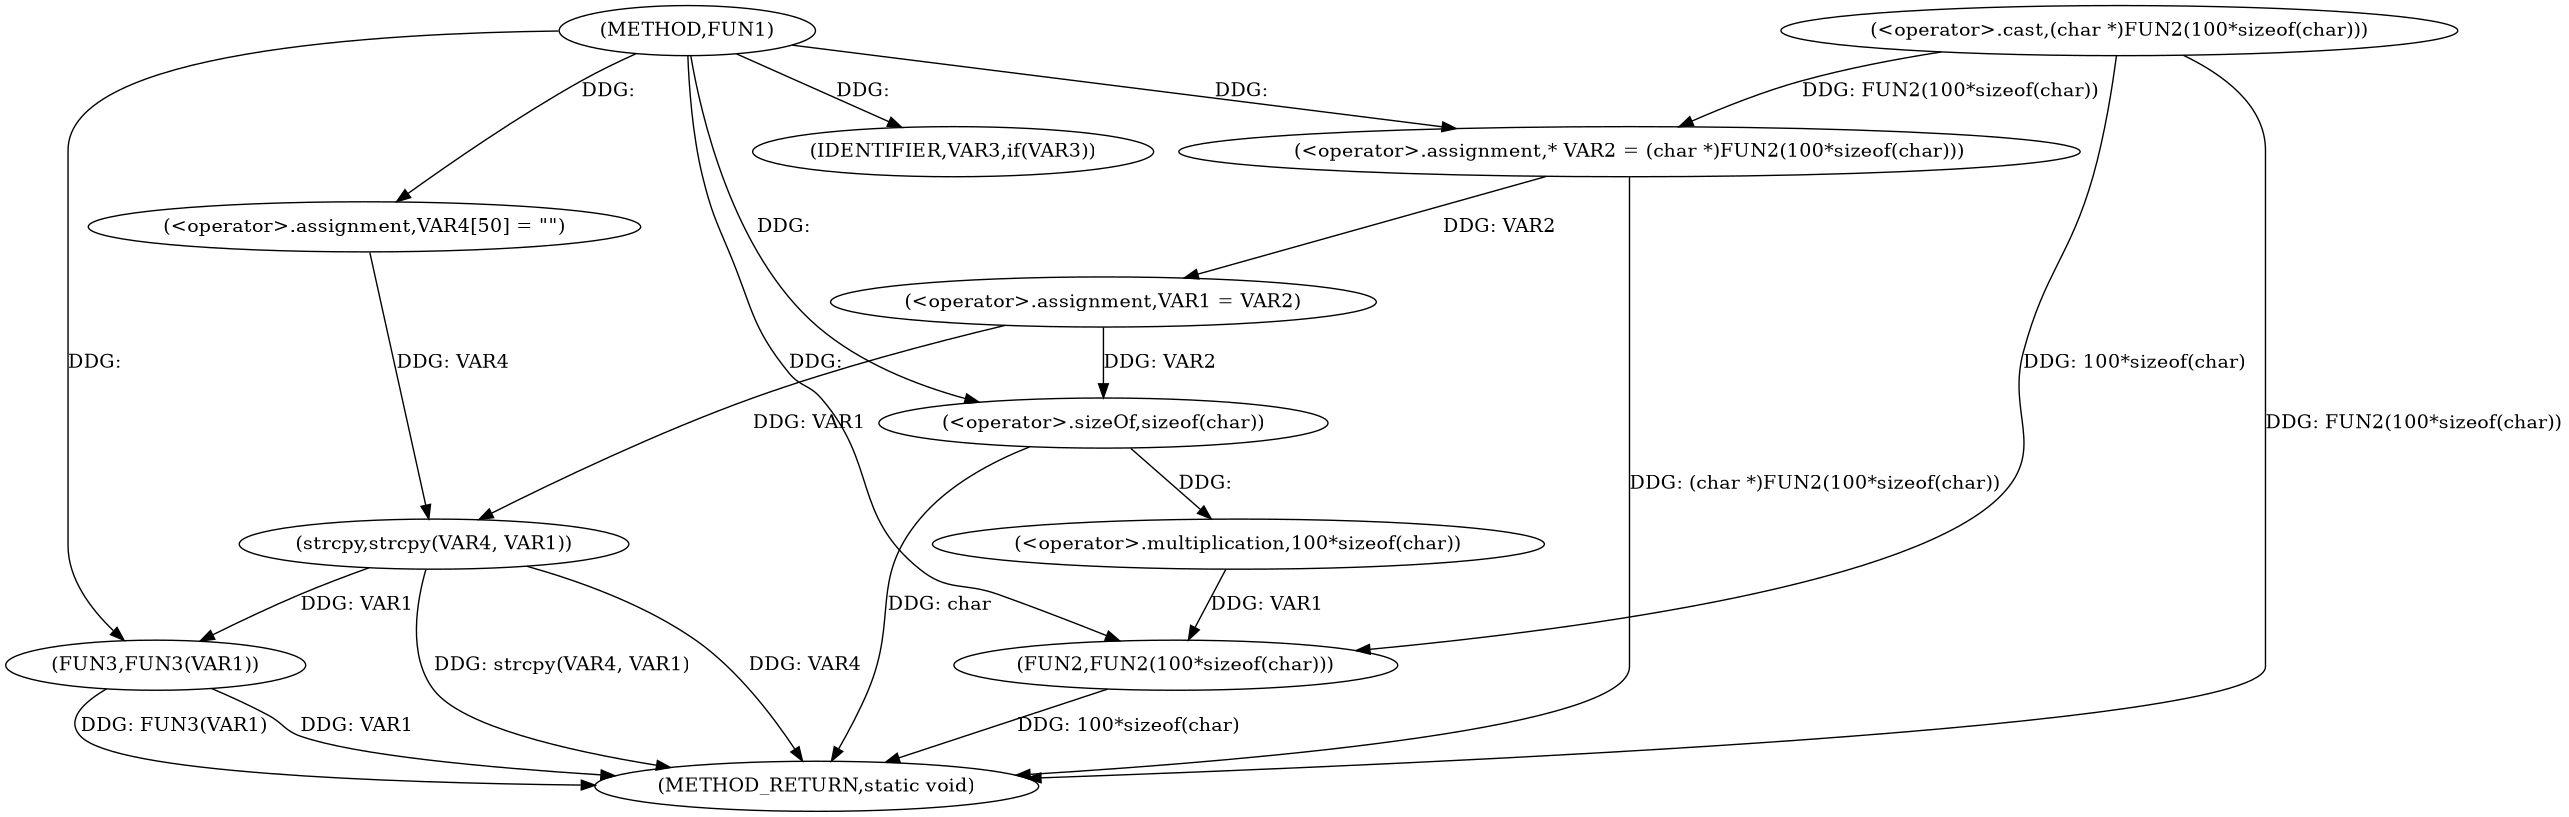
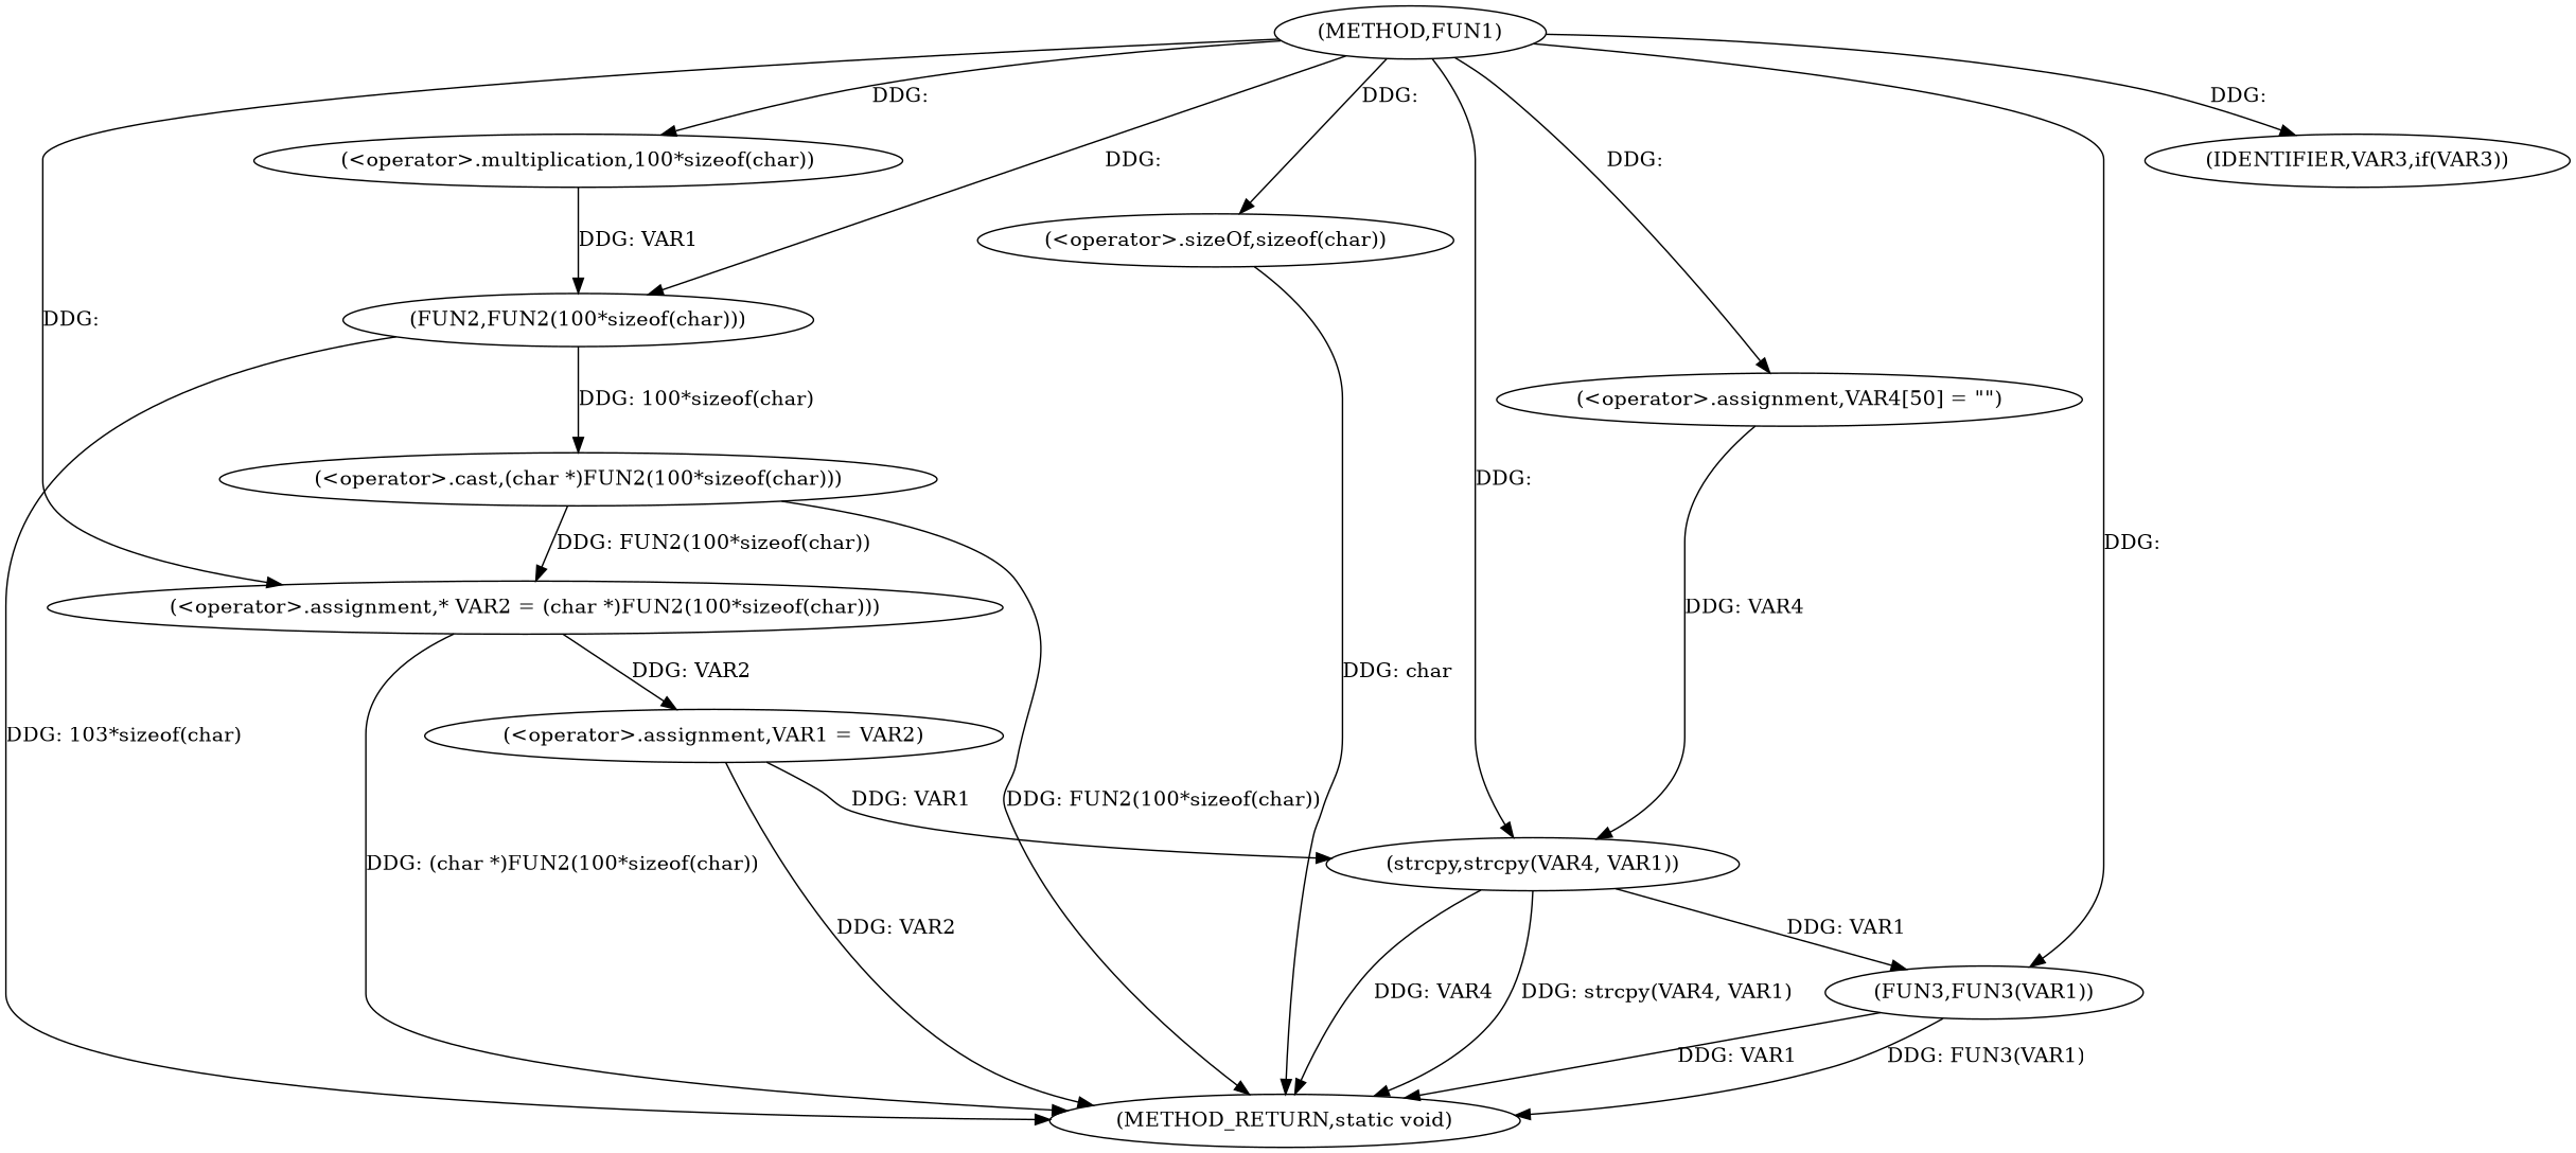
  digraph {
    n1 [label="(METHOD,FUN1)"]
    n2 [label="(<operator>.assignment,* VAR2 = (char *)FUN2(100*sizeof(char)))"]
    n3 [label="(<operator>.multiplication,100*sizeof(char))"]
    n4 [label="(<operator>.sizeOf,sizeof(char))"]
    n5 [label="(IDENTIFIER,VAR3,if(VAR3))"]
    n6 [label="(<operator>.assignment,VAR4[50] = \"\")"]
    n7 [label="(strcpy,strcpy(VAR4, VAR1))"]
    n8 [label="(FUN3,FUN3(VAR1))"]
    n9 [label="(FUN2,FUN2(100*sizeof(char)))"]
    n10 [label="(<operator>.assignment,VAR1 = VAR2)"]
    n11 [label="(METHOD_RETURN,static void)"]
    n12 [label="(<operator>.cast,(char *)FUN2(100*sizeof(char)))"]
    n1 -> n2 [label="DDG: "]
-   n4 -> n3 [label="DDG: "]
+   n1 -> n3 [label="DDG: "]
    n1 -> n4 [label="DDG: "]
    n1 -> n5 [label="DDG: "]
    n1 -> n6 [label="DDG: "]
+   n1 -> n7 [label="DDG: "]
    n1 -> n8 [label="DDG: "]
    n1 -> n9 [label="DDG: "]
    n2 -> n10 [label="DDG: VAR2"]
    n2 -> n11 [label="DDG: (char *)FUN2(100*sizeof(char))"]
    n3 -> n9 [label="DDG: VAR1"]
    n4 -> n11 [label="DDG: char"]
    n6 -> n7 [label="DDG: VAR4"]
    n7 -> n8 [label="DDG: VAR1"]
    n7 -> n11 [label="DDG: VAR4"]
    n7 -> n11 [label="DDG: strcpy(VAR4, VAR1)"]
    n8 -> n11 [label="DDG: FUN3(VAR1)"]
    n8 -> n11 [label="DDG: VAR1"]
-   n9 -> n11 [label="DDG: 100*sizeof(char)"]
-   n12 -> n9 [label="DDG: 100*sizeof(char)"]
+   n9 -> n11 [label="DDG: 103*sizeof(char)"]
+   n9 -> n12 [label="DDG: 100*sizeof(char)"]
    n10 -> n7 [label="DDG: VAR1"]
-   n10 -> n4 [label="DDG: VAR2"]
+   n10 -> n11 [label="DDG: VAR2"]
    n12 -> n2 [label="DDG: FUN2(100*sizeof(char))"]
    n12 -> n11 [label="DDG: FUN2(100*sizeof(char))"]
  }
